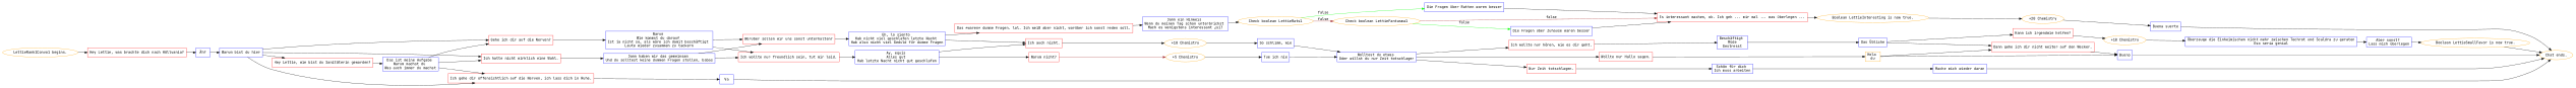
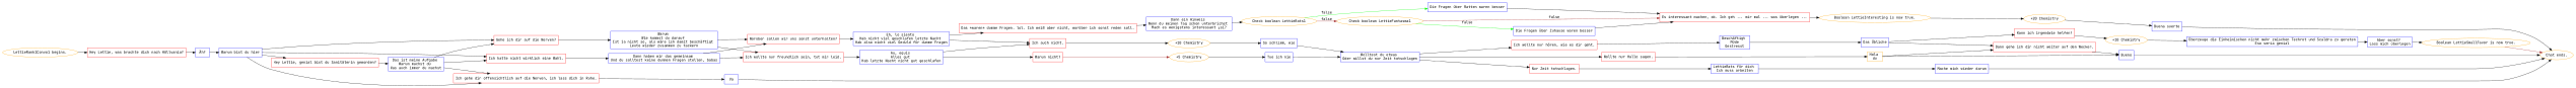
  digraph {
    fontname="JetBrains Mono"
    rankdir=LR
    node [color=blue fontname="JetBrains Mono" shape=box]
    edge [fontname="JetBrains Mono"]
    "LettieRank1Convo1 begins." [color=orange shape=""]
    n2 [color=red label="Hey Lettie, was brachte dich nach Höllvania?"]
-   n3 [color=red label="Hey Lettie, wie bist du Sanitäterin geworden?"]
+   n3 [color=red label="Hey Lettie, genial bist du Sanitäterin geworden?"]
    n4 [label="Das ist meine Aufgabe \nWarum machst du \nWas auch immer du machst"]
    n5 [label="Äh?"]
    n6 [color=red label="Ich hatte nicht wirklich eine Wahl."]
    n7 [color=red label="Gehe ich dir auf die Nerven?"]
    n8 [color=red label="Ich gehe dir offensichtlich auf die Nerven, ich lass dich in Ruhe."]
    n9 [label="Warum bist du hier"]
    n10 [label="Dann haben wir das gemeinsam \nUnd du solltest keine dummen Fragen stellen, babas"]
    n11 [label="Warum \nWie kommst du darauf \nIst ja nicht so, als wäre ich damit beschäftigt \nLeute wieder zusammen zu tackern"]
    n12 [label=Va]
    n13 [color=red label="Worüber sollen wir uns sonst unterhalten?"]
    n14 [color=red label="Ich wollte nur freundlich sein, tut mir leid."]
    "Chat ends." [color=orange shape=""]
    n16 [label="Eh, lo siento \nHab nicht viel geschlafen letzte Nacht \nHab also nicht viel Geduld für dumme Fragen"]
    n17 [label="Ay, equis \nAlles gut \nHab letzte Nacht nicht gut geschlafen"]
    n18 [color=red label="Ich auch nicht."]
    n19 [color=red label="Das *waren* dumme Fragen. lol. Ich weiß aber nicht, worüber ich sonst reden soll."]
    n20 [color=red label="Warum nicht?"]
    n21 [color=orange label="+10 Chemistry" shape=""]
    n22 [label="Dann ein Hinweis \nWenn du meinen Tag schon unterbrichst \nMach es wenigstens interessant ¿sí?"]
    n23 [color=orange label="+5 Chemistry" shape=""]
    n24 [label="So schlimm, wie"]
    n25 [color=orange label="Check boolean LettieRats1" shape=""]
    n26 [label="Tue ich nie"]
    n27 [label="Wolltest du etwas \nOder willst du nur Zeit totschlagen"]
    n28 [label="Die Fragen über Ratten waren besser"]
    n29 [color=orange label="Check boolean LettieFantasma1" shape=""]
    n30 [color=red label="Wollte nur Hallo sagen."]
    n31 [color=red label="Ich wollte nur hören, wie es dir geht."]
    n32 [color=red label="Nur Zeit totschlagen."]
    n33 [color=red label="Es interessant machen, ok. Ich geh ... mir mal ... was überlegen ..."]
    n34 [label="Die Fragen über Zuhause waren besser"]
    n35 [color=orange label="Hola \ndu"]
    n36 [label="Beschäftigt \nMüde\nGestresst"]
-   n37 [label="Schön für dich \nIch muss arbeiten"]
+   n37 [label="LettieRats für dich \nIch muss arbeiten"]
    n38 [color=orange label="Boolean LettieInteresting is now true." shape=""]
    n39 [color=red label="Dann gehe ich dir nicht weiter auf den Wecker."]
    n40 [label=Bueno]
    n41 [label="Das Übliche"]
    n42 [label="Mache mich wieder daran"]
    n43 [color=orange label="+20 Chemistry" shape=""]
    n44 [color=red label="Kann ich irgendwie helfen?"]
    n45 [color=orange label="+10 Chemistry" shape=""]
    n46 [label="Buena suerte"]
    n47 [label="Überzeuge die Einheimischen nicht mehr zwischen Techrot und Scaldra zu geraten\nEso sería genial"]
    n48 [label="Aber sonst? \nLass mich überlegen"]
    n49 [color=orange label="Boolean LettieSmallFavor is now true." shape=""]
    "LettieRank1Convo1 begins." -> n2
    n2 -> n5
    n3 -> n4
    n4 -> n6
    n4 -> n7
    n4 -> n8
    n5 -> n9
    n6 -> n10
    n7 -> n11
    n8 -> n12
    n9 -> n3
    n9 -> n6
    n9 -> n7
    n9 -> n8
    n10 -> n13
    n10 -> n14
    n11 -> n13
    n11 -> n14
    n12 -> "Chat ends."
    n13 -> n16
    n14 -> n17
    n16 -> n18
    n16 -> n19
    n17 -> n18
    n17 -> n20
    n18 -> n21
    n19 -> n22
    n20 -> n23 [color=brown]
    n21 -> n24
    n22 -> n25
    n23 -> n26
    n24 -> n27
    n25 -> n28 [color=green label=false]
    n25 -> n29 [color=brown label=false]
    n26 -> n27
    n27 -> n30
    n27 -> n31
    n27 -> n32
    n28 -> n33
    n29 -> n33 [color=brown label=false]
    n29 -> n34 [color=green label=false]
    n30 -> n35
    n31 -> n36
    n32 -> n37
    n33 -> n38
    n34 -> n33
    n35 -> n39
    n35 -> n40
    n36 -> n41
    n37 -> n42
    n38 -> n43
    n39 -> n40
    n40 -> "Chat ends."
    n41 -> n39
    n41 -> n44
    n42 -> "Chat ends."
    n43 -> n46
    n44 -> n45
    n45 -> n47
    n46 -> "Chat ends."
    n47 -> n48
    n48 -> n49
-   n49 -> "Chat ends."
+   n49 -> "Chat ends." [color=brown]
  }
